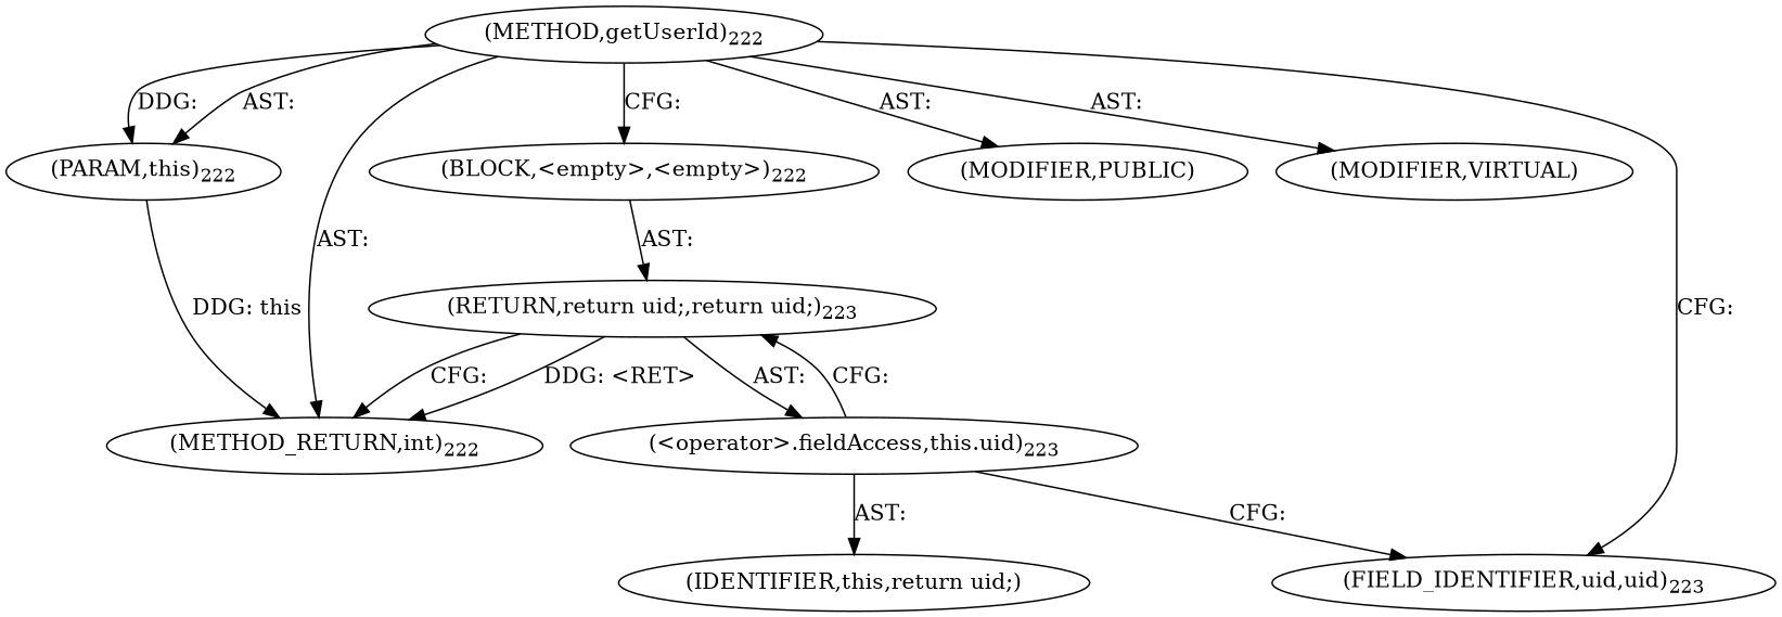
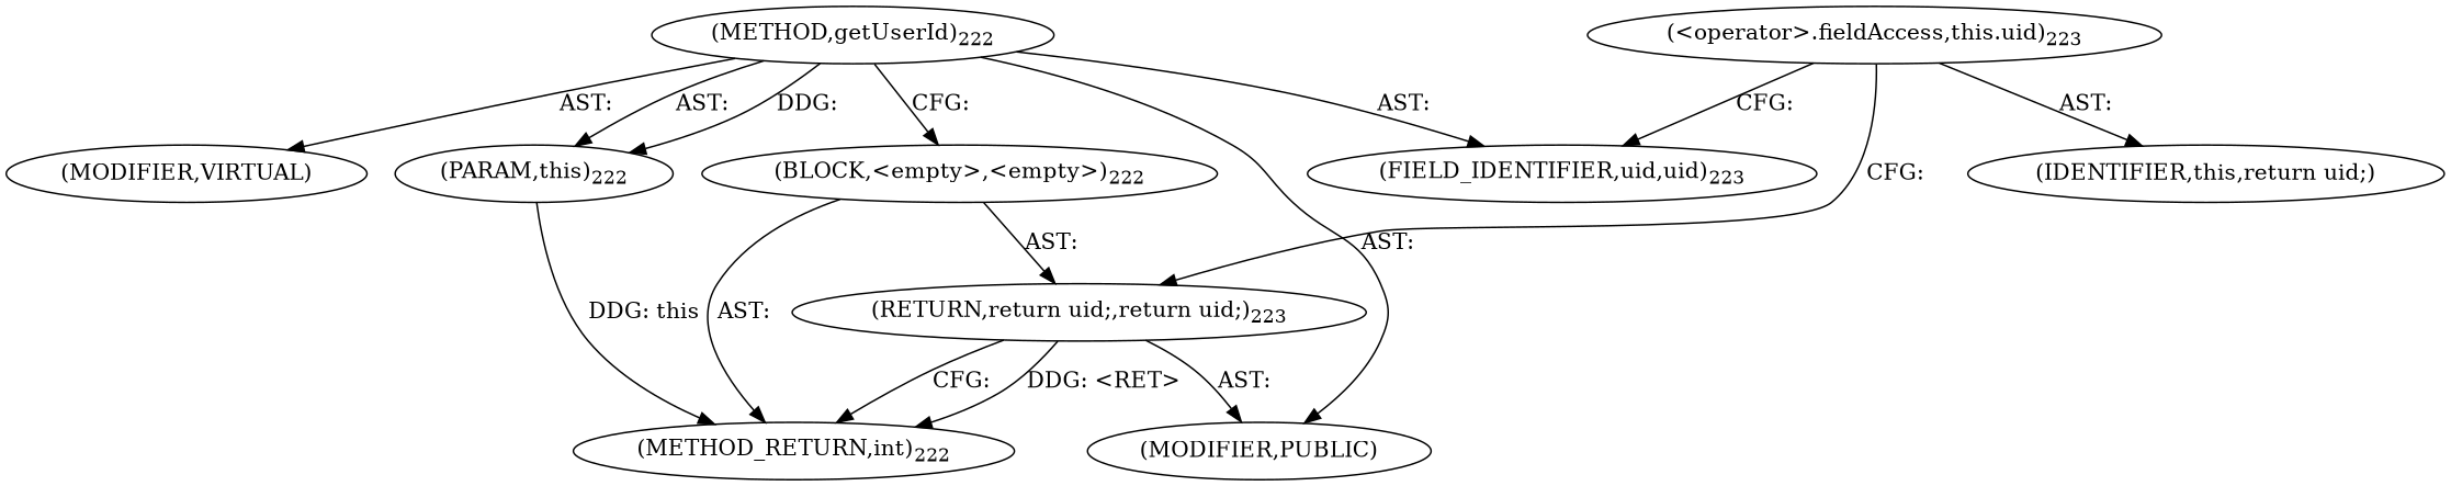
  digraph {
    n1 [label=<(METHOD,getUserId)<SUB>222</SUB>>]
    n2 [label=<(PARAM,this)<SUB>222</SUB>>]
    n3 [label=<(BLOCK,&lt;empty&gt;,&lt;empty&gt;)<SUB>222</SUB>>]
    n4 [label=<(FIELD_IDENTIFIER,uid,uid)<SUB>223</SUB>>]
    n5 [label=<(MODIFIER,PUBLIC)>]
    n6 [label=<(MODIFIER,VIRTUAL)>]
    n7 [label=<(METHOD_RETURN,int)<SUB>222</SUB>>]
    n8 [label=<(RETURN,return uid;,return uid;)<SUB>223</SUB>>]
    n9 [label=<(&lt;operator&gt;.fieldAccess,this.uid)<SUB>223</SUB>>]
    n10 [label=<(IDENTIFIER,this,return uid;)>]
    n1 -> n2 [label="AST: "]
    n1 -> n2 [label="DDG: "]
    n1 -> n3 [label="CFG: "]
-   n1 -> n4 [label="CFG: "]
+   n1 -> n4 [label="AST: "]
    n1 -> n5 [label="AST: "]
    n1 -> n6 [label="AST: "]
-   n1 -> n7 [label="AST: "]
+   n3 -> n7 [label="AST: "]
    n2 -> n7 [label="DDG: this"]
    n3 -> n8 [label="AST: "]
    n8 -> n7 [label="CFG: "]
    n8 -> n7 [label="DDG: &lt;RET&gt;"]
-   n8 -> n9 [label="AST: "]
+   n8 -> n5 [label="AST: "]
    n9 -> n4 [label="CFG: "]
    n9 -> n8 [label="CFG: "]
    n9 -> n10 [label="AST: "]
  }
